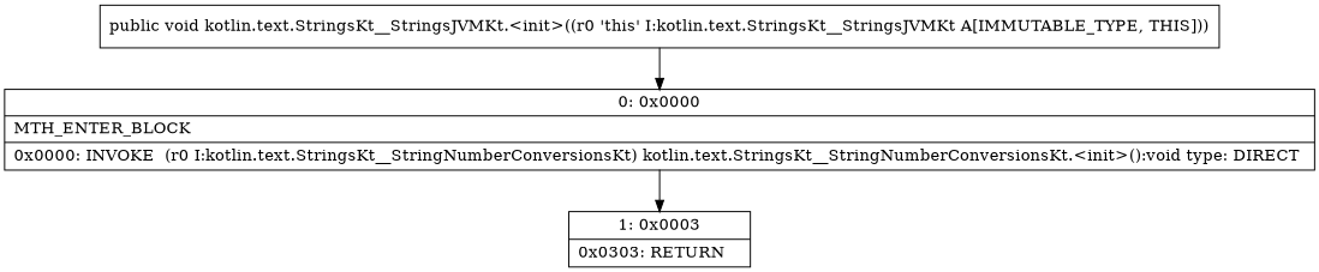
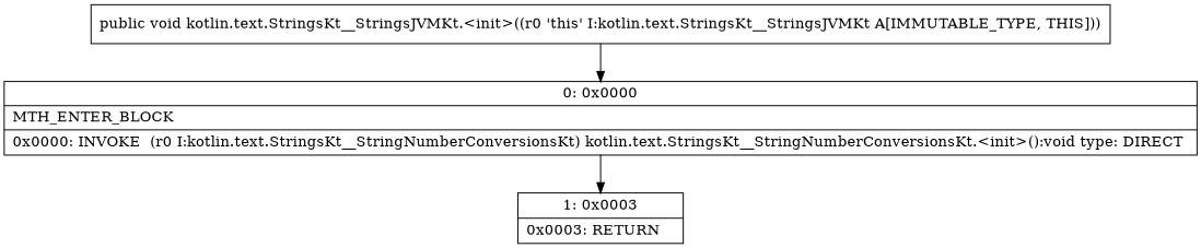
  digraph {
    node [shape=record]
    n1 [label="{0\:\ 0x0000|MTH_ENTER_BLOCK\l|0x0000: INVOKE  (r0 I:kotlin.text.StringsKt__StringNumberConversionsKt) kotlin.text.StringsKt__StringNumberConversionsKt.\<init\>():void type: DIRECT \l}"]
-   n2 [label="{1\:\ 0x0003|0x0303: RETURN   \l}"]
+   n2 [label="{1\:\ 0x0003|0x0003: RETURN   \l}"]
    n3 [label="{public void kotlin.text.StringsKt__StringsJVMKt.\<init\>((r0 'this' I:kotlin.text.StringsKt__StringsJVMKt A[IMMUTABLE_TYPE, THIS])) }"]
    n1 -> n2
    n3 -> n1
  }
